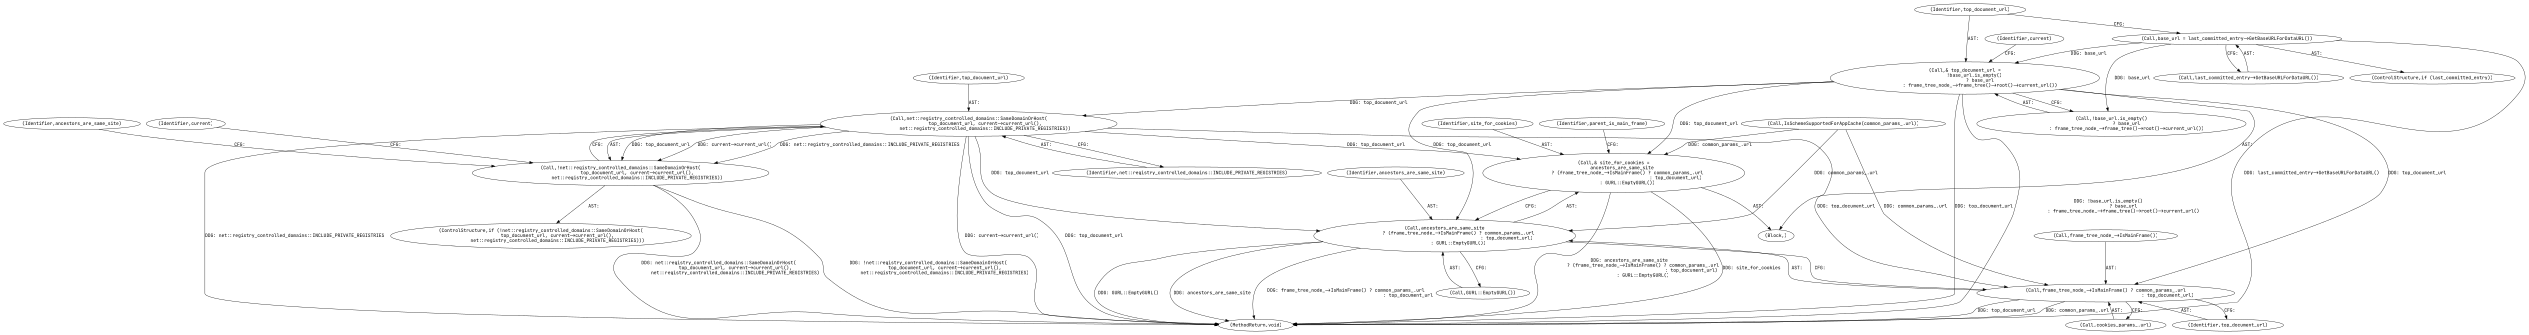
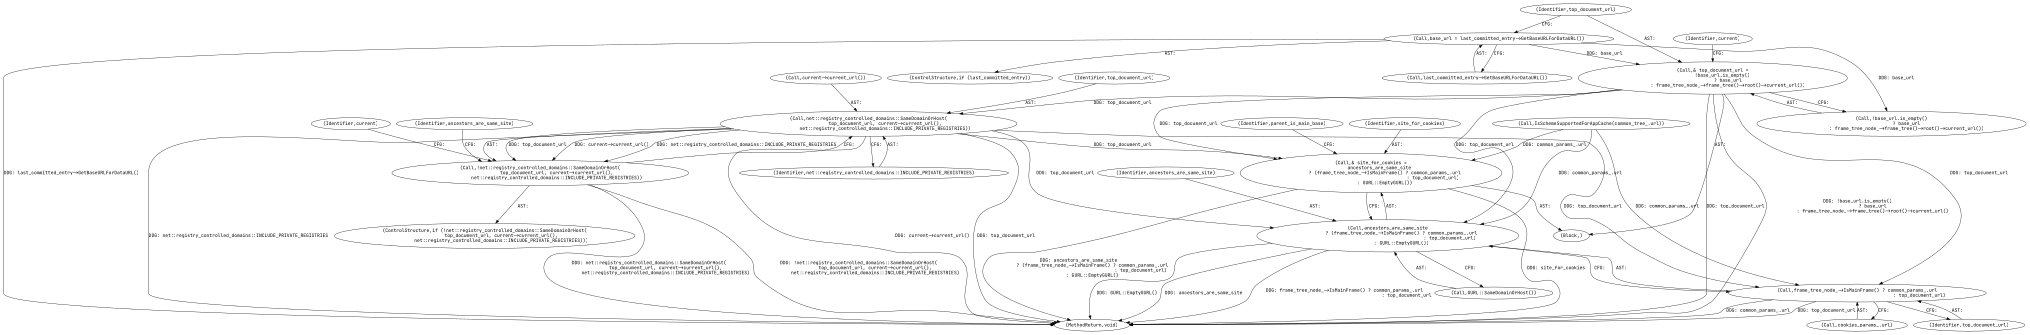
  digraph {
    fontname="JetBrains Mono"
    node [fontname="JetBrains Mono"]
    edge [fontname="JetBrains Mono"]
    n1 [label="(Call,net::registry_controlled_domains::SameDomainOrHost(\n            top_document_url, current->current_url(),\n            net::registry_controlled_domains::INCLUDE_PRIVATE_REGISTRIES))"]
    n2 [label="(Call,!net::registry_controlled_domains::SameDomainOrHost(\n            top_document_url, current->current_url(),\n            net::registry_controlled_domains::INCLUDE_PRIVATE_REGISTRIES))"]
    n3 [label="(Call,& site_for_cookies =\n      ancestors_are_same_site\n          ? (frame_tree_node_->IsMainFrame() ? common_params_.url\n                                             : top_document_url)\n          : GURL::EmptyGURL())"]
    n4 [label="(Call,ancestors_are_same_site\n          ? (frame_tree_node_->IsMainFrame() ? common_params_.url\n                                             : top_document_url)\n          : GURL::EmptyGURL())"]
    n5 [label="(Call,frame_tree_node_->IsMainFrame() ? common_params_.url\n                                             : top_document_url)"]
    n6 [label="(MethodReturn,void)"]
    n7 [label="(Identifier,net::registry_controlled_domains::INCLUDE_PRIVATE_REGISTRIES)"]
    n8 [label="(ControlStructure,if (!net::registry_controlled_domains::SameDomainOrHost(\n            top_document_url, current->current_url(),\n            net::registry_controlled_domains::INCLUDE_PRIVATE_REGISTRIES)))"]
    n9 [label="(Block,)"]
-   n10 [label="(Call,GURL::EmptyGURL())"]
+   n10 [label="(Call,GURL::SameDomainOrHost())"]
    n11 [label="(Call,cookies_params_.url)"]
    n12 [label="(Identifier,top_document_url)"]
    n13 [label="(Call,& top_document_url =\n       !base_url.is_empty()\n           ? base_url\n           : frame_tree_node_->frame_tree()->root()->current_url())"]
    n14 [label="(Call,!base_url.is_empty()\n           ? base_url\n           : frame_tree_node_->frame_tree()->root()->current_url())"]
    n15 [label="(Call,base_url = last_committed_entry->GetBaseURLForDataURL())"]
    n16 [label="(Call,last_committed_entry->GetBaseURLForDataURL())"]
    n17 [label="(ControlStructure,if (last_committed_entry))"]
-   n18 [label="(Call,IsSchemeSupportedForAppCache(common_params_.url))"]
+   n18 [label="(Call,IsSchemeSupportedForAppCache(common_tree_.url))"]
    n19 [label="(Identifier,top_document_url)"]
    n20 [label="(Identifier,site_for_cookies)"]
    n21 [label="(Identifier,top_document_url)"]
    n22 [label="(Identifier,ancestors_are_same_site)"]
-   n23 [label="(Call,frame_tree_node_->IsMainFrame())"]
+   n24 [label="(Call,current->current_url())"]
    n25 [label="(Identifier,ancestors_are_same_site)"]
    n26 [label="(Identifier,current)"]
-   n27 [label="(Identifier,parent_is_main_frame)"]
+   n27 [label="(Identifier,parent_is_main_base)"]
    n28 [label="(Identifier,current)"]
    n1 -> n2 [label="AST: "]
    n1 -> n2 [label="DDG: top_document_url"]
    n1 -> n2 [label="DDG: current->current_url()"]
    n1 -> n2 [label="DDG: net::registry_controlled_domains::INCLUDE_PRIVATE_REGISTRIES"]
    n1 -> n3 [label="DDG: top_document_url"]
    n1 -> n4 [label="DDG: top_document_url"]
    n1 -> n5 [label="DDG: top_document_url"]
    n1 -> n6 [label="DDG: current->current_url()"]
    n1 -> n6 [label="DDG: top_document_url"]
    n1 -> n6 [label="DDG: net::registry_controlled_domains::INCLUDE_PRIVATE_REGISTRIES"]
    n1 -> n7 [label="CFG: "]
    n2 -> n1 [label="CFG: "]
    n2 -> n6 [label="DDG: net::registry_controlled_domains::SameDomainOrHost(\n            top_document_url, current->current_url(),\n            net::registry_controlled_domains::INCLUDE_PRIVATE_REGISTRIES)"]
    n2 -> n6 [label="DDG: !net::registry_controlled_domains::SameDomainOrHost(\n            top_document_url, current->current_url(),\n            net::registry_controlled_domains::INCLUDE_PRIVATE_REGISTRIES)"]
    n2 -> n8 [label="AST: "]
    n3 -> n4 [label="CFG: "]
    n3 -> n6 [label="DDG: ancestors_are_same_site\n          ? (frame_tree_node_->IsMainFrame() ? common_params_.url\n                                             : top_document_url)\n          : GURL::EmptyGURL()"]
    n3 -> n6 [label="DDG: site_for_cookies"]
    n3 -> n9 [label="AST: "]
    n4 -> n3 [label="AST: "]
    n4 -> n5 [label="CFG: "]
    n4 -> n6 [label="DDG: frame_tree_node_->IsMainFrame() ? common_params_.url\n                                             : top_document_url"]
    n4 -> n6 [label="DDG: GURL::EmptyGURL()"]
    n4 -> n6 [label="DDG: ancestors_are_same_site"]
    n4 -> n10 [label="CFG: "]
    n5 -> n4 [label="AST: "]
    n5 -> n6 [label="DDG: common_params_.url"]
    n5 -> n6 [label="DDG: top_document_url"]
    n5 -> n11 [label="CFG: "]
    n5 -> n12 [label="CFG: "]
    n7 -> n1 [label="AST: "]
    n10 -> n4 [label="AST: "]
    n11 -> n5 [label="AST: "]
    n12 -> n5 [label="AST: "]
    n13 -> n1 [label="DDG: top_document_url"]
    n13 -> n3 [label="DDG: top_document_url"]
    n13 -> n4 [label="DDG: top_document_url"]
    n13 -> n5 [label="DDG: top_document_url"]
    n13 -> n6 [label="DDG: top_document_url"]
    n13 -> n6 [label="DDG: !base_url.is_empty()\n           ? base_url\n           : frame_tree_node_->frame_tree()->root()->current_url()"]
    n13 -> n9 [label="AST: "]
    n13 -> n14 [label="CFG: "]
    n14 -> n13 [label="AST: "]
    n15 -> n6 [label="DDG: last_committed_entry->GetBaseURLForDataURL()"]
    n15 -> n13 [label="DDG: base_url"]
    n15 -> n14 [label="DDG: base_url"]
    n15 -> n16 [label="CFG: "]
    n15 -> n17 [label="AST: "]
    n16 -> n15 [label="AST: "]
    n18 -> n3 [label="DDG: common_params_.url"]
    n18 -> n4 [label="DDG: common_params_.url"]
    n18 -> n5 [label="DDG: common_params_.url"]
    n19 -> n1 [label="AST: "]
    n20 -> n3 [label="AST: "]
    n21 -> n13 [label="AST: "]
    n21 -> n15 [label="CFG: "]
    n22 -> n4 [label="AST: "]
-   n23 -> n5 [label="AST: "]
+   n24 -> n1 [label="AST: "]
    n25 -> n2 [label="CFG: "]
    n26 -> n13 [label="CFG: "]
    n27 -> n3 [label="CFG: "]
    n28 -> n2 [label="CFG: "]
  }
